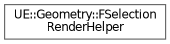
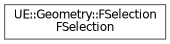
  digraph {
    rankdir=LR
-   n1 [color=grey40 fillcolor=white fontname=Helvetica fontsize=10 height=0.2 label="UE::Geometry::FSelection\lRenderHelper" shape=box style=filled width=0.4]
+   n1 [color=grey40 fillcolor=white fontname=Helvetica fontsize=10 height=0.2 label="UE::Geometry::FSelection\lFSelection" shape=box style=filled width=0.4]
  }
